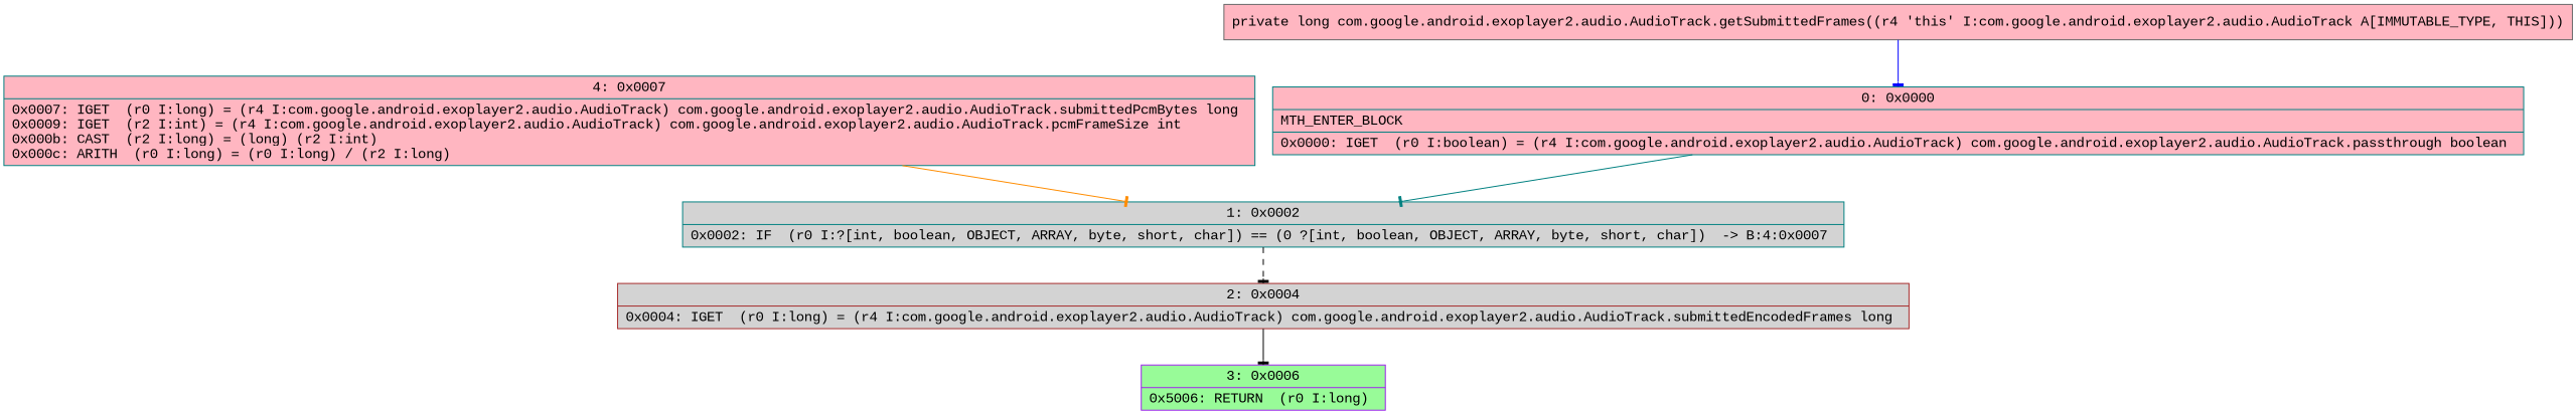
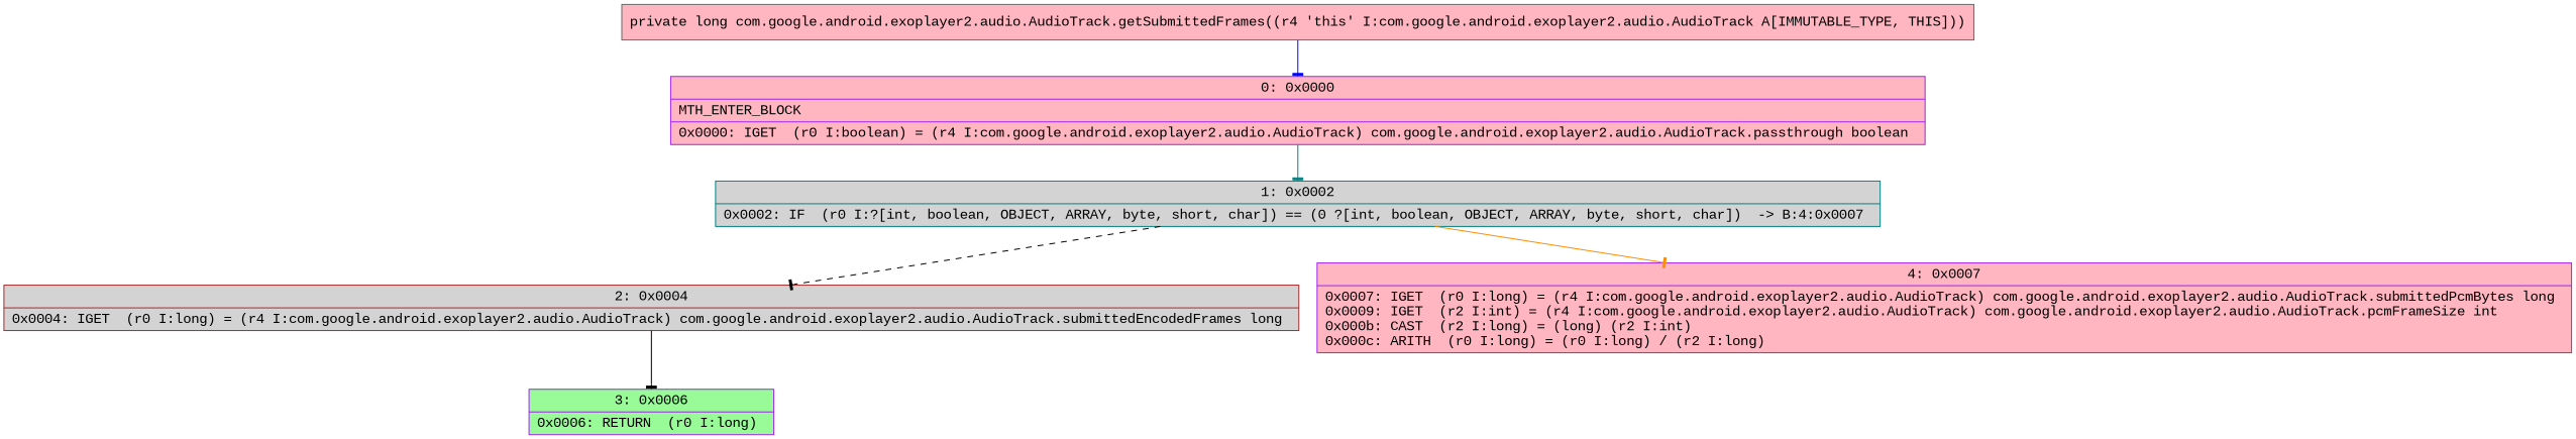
  digraph {
    fontname="Liberation Mono"
    node [color=purple fillcolor=lightpink fontname="Liberation Mono" shape=record style=filled]
    edge [arrowhead=tee color=black fontname="Liberation Mono"]
-   n1 [color=teal label="{0\:\ 0x0000|MTH_ENTER_BLOCK\l|0x0000: IGET  (r0 I:boolean) = (r4 I:com.google.android.exoplayer2.audio.AudioTrack) com.google.android.exoplayer2.audio.AudioTrack.passthrough boolean \l}"]
+   n1 [label="{0\:\ 0x0000|MTH_ENTER_BLOCK\l|0x0000: IGET  (r0 I:boolean) = (r4 I:com.google.android.exoplayer2.audio.AudioTrack) com.google.android.exoplayer2.audio.AudioTrack.passthrough boolean \l}"]
    n2 [color=teal fillcolor=lightgrey label="{1\:\ 0x0002|0x0002: IF  (r0 I:?[int, boolean, OBJECT, ARRAY, byte, short, char]) == (0 ?[int, boolean, OBJECT, ARRAY, byte, short, char])  \-\> B:4:0x0007 \l}"]
    n3 [color=brown fillcolor=lightgrey label="{2\:\ 0x0004|0x0004: IGET  (r0 I:long) = (r4 I:com.google.android.exoplayer2.audio.AudioTrack) com.google.android.exoplayer2.audio.AudioTrack.submittedEncodedFrames long \l}"]
-   n4 [color=teal label="{4\:\ 0x0007|0x0007: IGET  (r0 I:long) = (r4 I:com.google.android.exoplayer2.audio.AudioTrack) com.google.android.exoplayer2.audio.AudioTrack.submittedPcmBytes long \l0x0009: IGET  (r2 I:int) = (r4 I:com.google.android.exoplayer2.audio.AudioTrack) com.google.android.exoplayer2.audio.AudioTrack.pcmFrameSize int \l0x000b: CAST  (r2 I:long) = (long) (r2 I:int) \l0x000c: ARITH  (r0 I:long) = (r0 I:long) \/ (r2 I:long) \l}"]
-   n5 [fillcolor=palegreen label="{3\:\ 0x0006|0x5006: RETURN  (r0 I:long) \l}"]
+   n4 [label="{4\:\ 0x0007|0x0007: IGET  (r0 I:long) = (r4 I:com.google.android.exoplayer2.audio.AudioTrack) com.google.android.exoplayer2.audio.AudioTrack.submittedPcmBytes long \l0x0009: IGET  (r2 I:int) = (r4 I:com.google.android.exoplayer2.audio.AudioTrack) com.google.android.exoplayer2.audio.AudioTrack.pcmFrameSize int \l0x000b: CAST  (r2 I:long) = (long) (r2 I:int) \l0x000c: ARITH  (r0 I:long) = (r0 I:long) \/ (r2 I:long) \l}"]
+   n5 [fillcolor=palegreen label="{3\:\ 0x0006|0x0006: RETURN  (r0 I:long) \l}"]
    n6 [color=gray40 label="{private long com.google.android.exoplayer2.audio.AudioTrack.getSubmittedFrames((r4 'this' I:com.google.android.exoplayer2.audio.AudioTrack A[IMMUTABLE_TYPE, THIS])) }"]
    n1 -> n2 [color=teal]
    n2 -> n3 [style=dashed]
-   n4 -> n2 [color=darkorange]
+   n2 -> n4 [color=darkorange]
    n3 -> n5
    n6 -> n1 [color=blue]
  }
